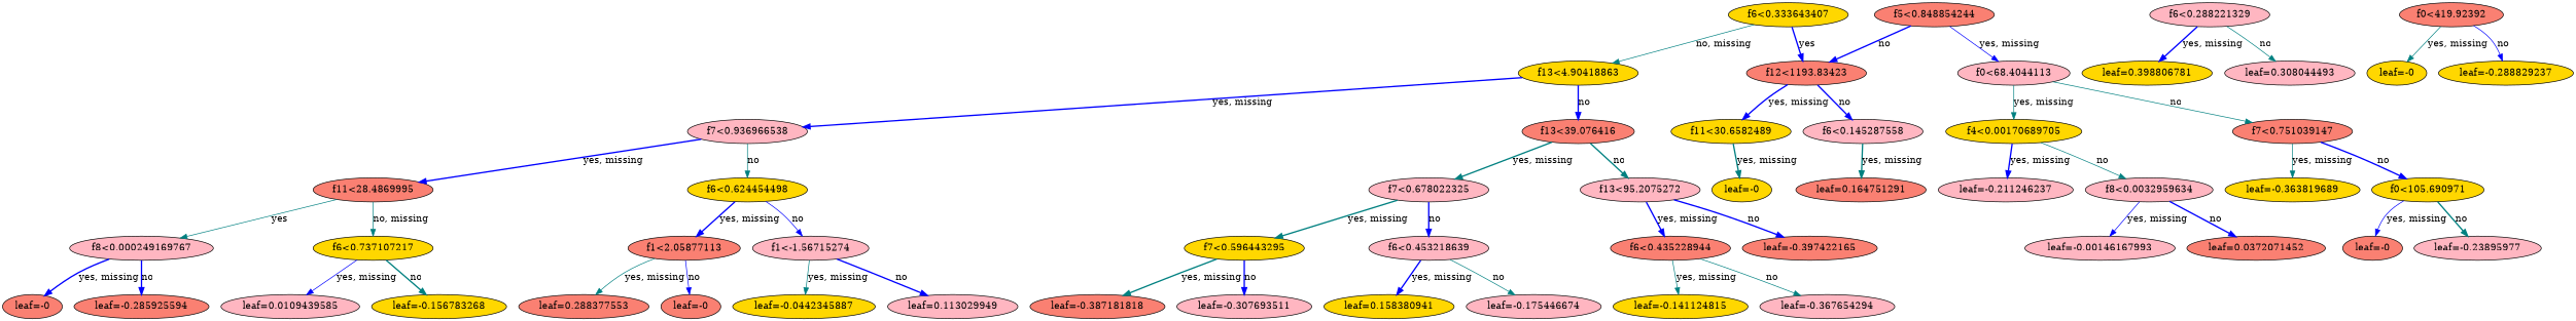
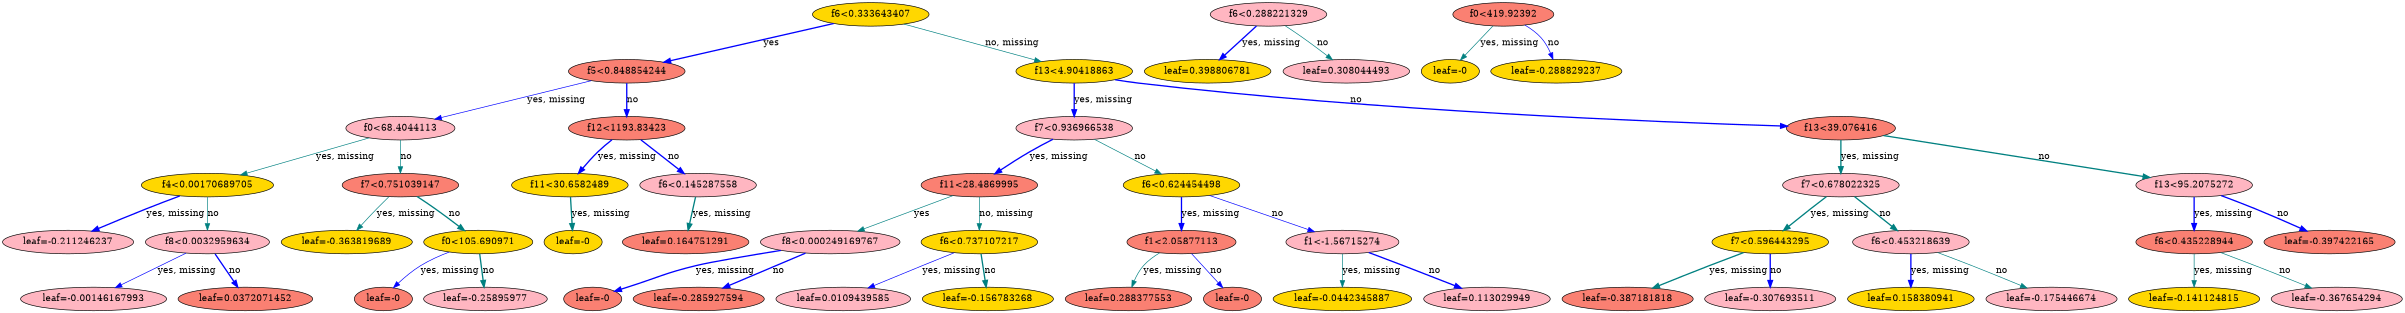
  digraph {
    rankdir=UT
    node [fillcolor=lightpink style=filled]
    edge [color=blue style=bold]
    n1 [fillcolor=gold label="f6<0.333643407"]
    n2 [fillcolor=salmon label="f5<0.848854244"]
    n3 [fillcolor=gold label="f13<4.90418863"]
    n4 [label="f0<68.4044113"]
    n5 [fillcolor=salmon label="f12<1193.83423"]
    n6 [label="f7<0.936966538"]
    n7 [fillcolor=salmon label="f13<39.076416"]
    n8 [fillcolor=gold label="f4<0.00170689705"]
    n9 [fillcolor=salmon label="f7<0.751039147"]
    n10 [fillcolor=gold label="f11<30.6582489"]
    n11 [label="f6<0.145287558"]
    n12 [fillcolor=salmon label="f11<28.4869995"]
    n13 [fillcolor=gold label="f6<0.624454498"]
    n14 [label="f7<0.678022325"]
    n15 [label="f13<95.2075272"]
    n16 [label="leaf=-0.211246237"]
    n17 [label="f8<0.0032959634"]
    n18 [fillcolor=gold label="leaf=-0.363819689"]
    n19 [fillcolor=gold label="f0<105.690971"]
    n20 [fillcolor=gold label="leaf=-0"]
    n21 [fillcolor=salmon label="leaf=0.164751291"]
    n22 [label="leaf=-0.00146167993"]
    n23 [fillcolor=salmon label="leaf=0.0372071452"]
    n24 [fillcolor=salmon label="leaf=-0"]
-   n25 [label="leaf=-0.23895977"]
+   n25 [label="leaf=-0.25895977"]
    n26 [label="f6<0.288221329"]
    n27 [fillcolor=gold label="leaf=0.398806781"]
    n28 [label="leaf=0.308044493"]
    n29 [fillcolor=salmon label="f0<419.92392"]
    n30 [fillcolor=gold label="leaf=-0"]
    n31 [fillcolor=gold label="leaf=-0.288829237"]
    n32 [label="f8<0.000249169767"]
    n33 [fillcolor=gold label="f6<0.737107217"]
    n34 [fillcolor=salmon label="f1<2.05877113"]
    n35 [label="f1<-1.56715274"]
    n36 [fillcolor=gold label="f7<0.596443295"]
    n37 [label="f6<0.453218639"]
    n38 [fillcolor=salmon label="f6<0.435228944"]
    n39 [fillcolor=salmon label="leaf=-0.397422165"]
    n40 [fillcolor=salmon label="leaf=-0"]
-   n41 [fillcolor=salmon label="leaf=-0.285925594"]
+   n41 [fillcolor=salmon label="leaf=-0.285927594"]
    n42 [label="leaf=0.0109439585"]
    n43 [fillcolor=gold label="leaf=-0.156783268"]
    n44 [fillcolor=salmon label="leaf=0.288377553"]
    n45 [fillcolor=salmon label="leaf=-0"]
    n46 [fillcolor=gold label="leaf=-0.0442345887"]
    n47 [label="leaf=0.113029949"]
    n48 [fillcolor=salmon label="leaf=-0.387181818"]
    n49 [label="leaf=-0.307693511"]
    n50 [fillcolor=gold label="leaf=0.158380941"]
    n51 [label="leaf=-0.175446674"]
    n52 [fillcolor=gold label="leaf=-0.141124815"]
    n53 [label="leaf=-0.367654294"]
-   n1 -> n5 [label=yes]
+   n1 -> n2 [label=yes]
    n1 -> n3 [color=teal label="no, missing" style=solid]
    n2 -> n4 [label="yes, missing" style=solid]
    n2 -> n5 [label=no]
    n3 -> n6 [label="yes, missing"]
    n3 -> n7 [label=no]
    n4 -> n8 [color=teal label="yes, missing" style=solid]
    n4 -> n9 [color=teal label=no style=solid]
    n5 -> n10 [label="yes, missing"]
    n5 -> n11 [label=no]
    n6 -> n12 [label="yes, missing"]
    n6 -> n13 [color=teal label=no style=solid]
    n7 -> n14 [color=teal label="yes, missing"]
    n7 -> n15 [color=teal label=no]
    n8 -> n16 [label="yes, missing"]
    n8 -> n17 [color=teal label=no style=solid]
    n9 -> n18 [color=teal label="yes, missing" style=solid]
-   n9 -> n19 [label=no]
+   n9 -> n19 [color=teal label=no]
    n10 -> n20 [color=teal label="yes, missing"]
    n11 -> n21 [color=teal label="yes, missing"]
    n12 -> n32 [color=teal label=yes style=solid]
    n12 -> n33 [color=teal label="no, missing" style=solid]
    n13 -> n34 [label="yes, missing"]
    n13 -> n35 [label=no style=solid]
    n14 -> n36 [color=teal label="yes, missing"]
-   n14 -> n37 [label=no]
+   n14 -> n37 [color=teal label=no]
    n15 -> n38 [label="yes, missing"]
    n15 -> n39 [label=no]
    n17 -> n22 [label="yes, missing" style=solid]
    n17 -> n23 [label=no]
    n19 -> n24 [label="yes, missing" style=solid]
    n19 -> n25 [color=teal label=no]
    n26 -> n27 [label="yes, missing"]
    n26 -> n28 [color=teal label=no style=solid]
    n29 -> n30 [color=teal label="yes, missing" style=solid]
    n29 -> n31 [label=no style=solid]
    n32 -> n40 [label="yes, missing"]
    n32 -> n41 [label=no]
    n33 -> n42 [label="yes, missing" style=solid]
    n33 -> n43 [color=teal label=no]
    n34 -> n44 [color=teal label="yes, missing" style=solid]
    n34 -> n45 [label=no style=solid]
    n35 -> n46 [color=teal label="yes, missing" style=solid]
    n35 -> n47 [label=no]
    n36 -> n48 [color=teal label="yes, missing"]
    n36 -> n49 [label=no]
    n37 -> n50 [label="yes, missing"]
    n37 -> n51 [color=teal label=no style=solid]
    n38 -> n52 [color=teal label="yes, missing" style=solid]
    n38 -> n53 [color=teal label=no style=solid]
  }
